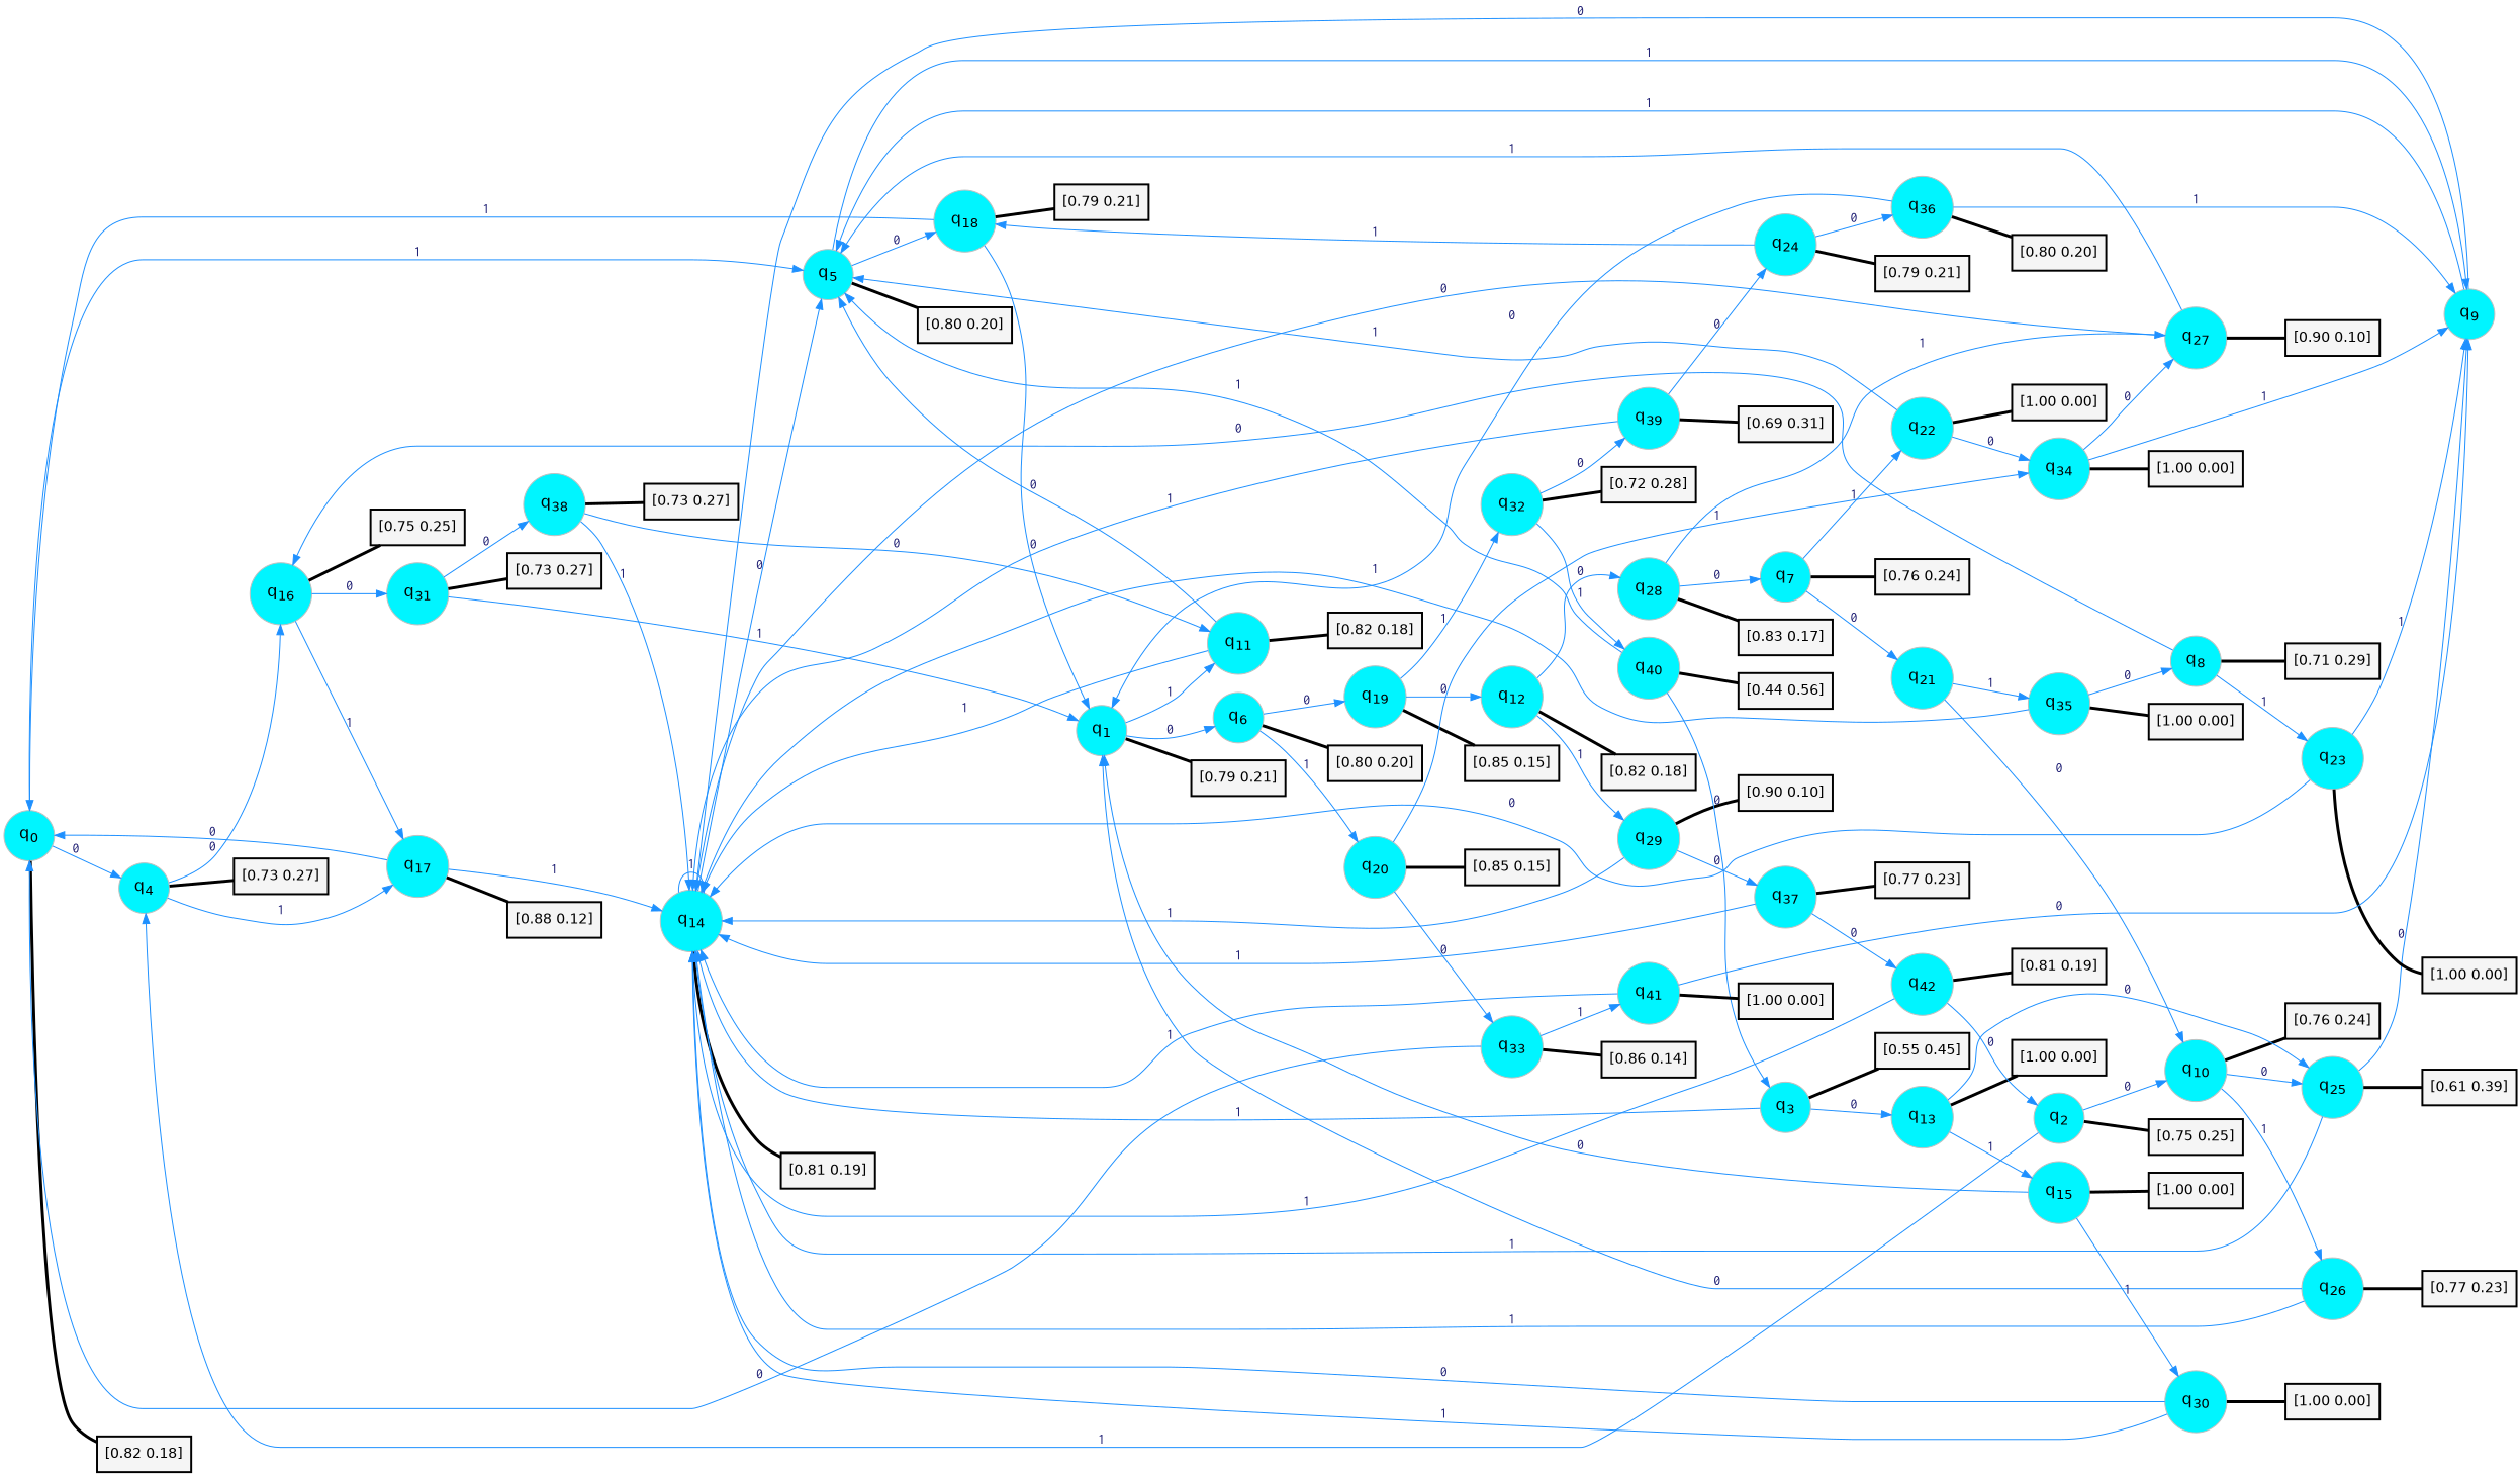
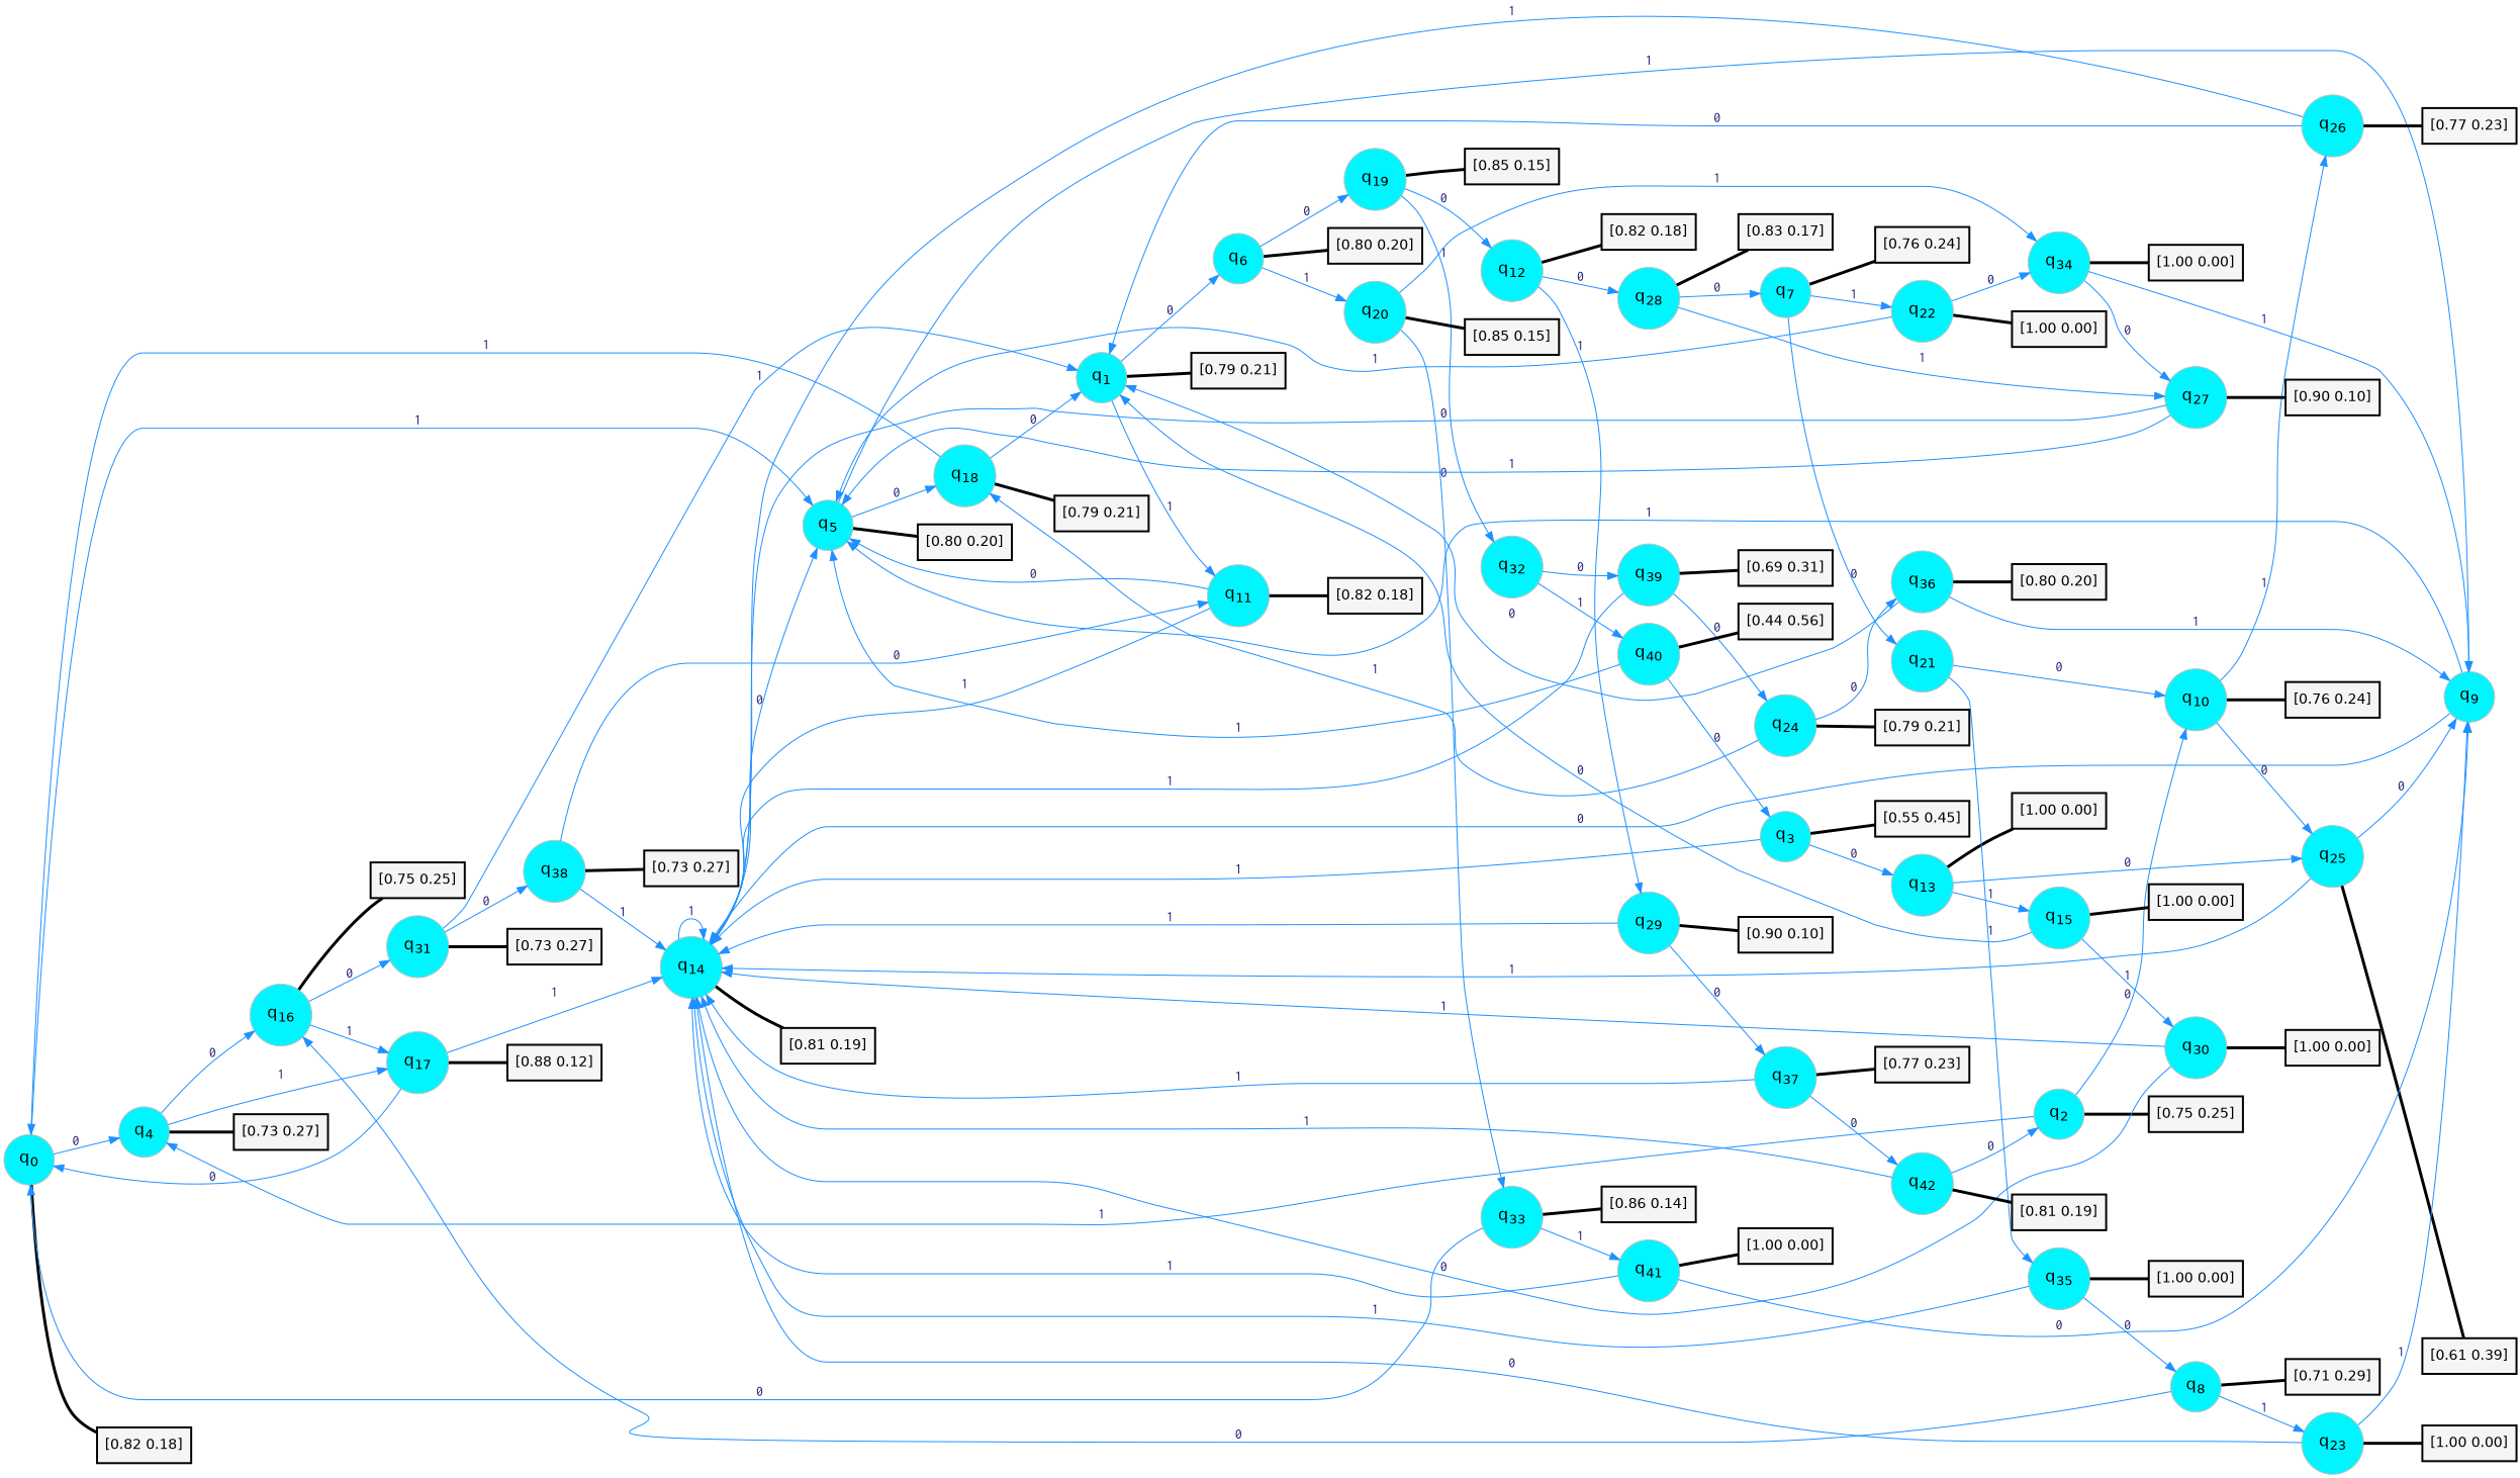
  digraph {
    rankdir=LR
    node [color=gray fillcolor=turquoise1 fontcolor=black fontname=Helvetica fontsize=16 fontweight=bold shape=circle style=filled]
    edge [arrowsize=1 color=dodgerblue1 fontcolor=midnightblue fontname=courier fontweight=bold penwidth=1 style=solid weight=20]
    n1 [label=<q<SUB>0</SUB>>]
    n2 [label=<q<SUB>4</SUB>>]
    n3 [label=<q<SUB>5</SUB>>]
    n4 [color=black fillcolor=whitesmoke fontsize=14 label="[0.82 0.18]" penwidth=2 shape=box]
    n5 [label=<q<SUB>16</SUB>>]
    n6 [label=<q<SUB>17</SUB>>]
    n7 [color=black fillcolor=whitesmoke fontsize=14 label="[0.73 0.27]" penwidth=2 shape=box]
    n8 [label=<q<SUB>9</SUB>>]
    n9 [label=<q<SUB>18</SUB>>]
    n10 [color=black fillcolor=whitesmoke fontsize=14 label="[0.80 0.20]" penwidth=2 shape=box]
    n11 [label=<q<SUB>1</SUB>>]
    n12 [label=<q<SUB>6</SUB>>]
    n13 [label=<q<SUB>11</SUB>>]
    n14 [color=black fillcolor=whitesmoke fontsize=14 label="[0.79 0.21]" penwidth=2 shape=box]
    n15 [label=<q<SUB>19</SUB>>]
    n16 [label=<q<SUB>20</SUB>>]
    n17 [color=black fillcolor=whitesmoke fontsize=14 label="[0.80 0.20]" penwidth=2 shape=box]
    n18 [label=<q<SUB>14</SUB>>]
    n19 [color=black fillcolor=whitesmoke fontsize=14 label="[0.82 0.18]" penwidth=2 shape=box]
    n20 [label=<q<SUB>2</SUB>>]
    n21 [label=<q<SUB>10</SUB>>]
    n22 [color=black fillcolor=whitesmoke fontsize=14 label="[0.75 0.25]" penwidth=2 shape=box]
    n23 [label=<q<SUB>25</SUB>>]
    n24 [label=<q<SUB>26</SUB>>]
    n25 [color=black fillcolor=whitesmoke fontsize=14 label="[0.76 0.24]" penwidth=2 shape=box]
    n26 [label=<q<SUB>3</SUB>>]
    n27 [label=<q<SUB>13</SUB>>]
    n28 [color=black fillcolor=whitesmoke fontsize=14 label="[0.55 0.45]" penwidth=2 shape=box]
    n29 [label=<q<SUB>15</SUB>>]
    n30 [color=black fillcolor=whitesmoke fontsize=14 label="[1.00 0.00]" penwidth=2 shape=box]
    n31 [color=black fillcolor=whitesmoke fontsize=14 label="[0.81 0.19]" penwidth=2 shape=box]
    n32 [label=<q<SUB>31</SUB>>]
    n33 [color=black fillcolor=whitesmoke fontsize=14 label="[0.75 0.25]" penwidth=2 shape=box]
    n34 [color=black fillcolor=whitesmoke fontsize=14 label="[0.88 0.12]" penwidth=2 shape=box]
    n35 [color=black fillcolor=whitesmoke fontsize=14 label="[0.79 0.21]" penwidth=2 shape=box]
    n36 [label=<q<SUB>12</SUB>>]
    n37 [label=<q<SUB>32</SUB>>]
    n38 [color=black fillcolor=whitesmoke fontsize=14 label="[0.85 0.15]" penwidth=2 shape=box]
    n39 [label=<q<SUB>33</SUB>>]
    n40 [label=<q<SUB>34</SUB>>]
    n41 [color=black fillcolor=whitesmoke fontsize=14 label="[0.85 0.15]" penwidth=2 shape=box]
    n42 [label=<q<SUB>7</SUB>>]
    n43 [label=<q<SUB>21</SUB>>]
    n44 [label=<q<SUB>22</SUB>>]
    n45 [color=black fillcolor=whitesmoke fontsize=14 label="[0.76 0.24]" penwidth=2 shape=box]
    n46 [label=<q<SUB>35</SUB>>]
    n47 [color=black fillcolor=whitesmoke fontsize=14 label="[1.00 0.00]" penwidth=2 shape=box]
    n48 [label=<q<SUB>8</SUB>>]
    n49 [label=<q<SUB>23</SUB>>]
    n50 [color=black fillcolor=whitesmoke fontsize=14 label="[0.71 0.29]" penwidth=2 shape=box]
    n51 [color=black fillcolor=whitesmoke fontsize=14 label="[1.00 0.00]" penwidth=2 shape=box]
    n52 [color=black fillcolor=whitesmoke fontsize=14 label="[0.61 0.39]" penwidth=2 shape=box]
    n53 [color=black fillcolor=whitesmoke fontsize=14 label="[0.77 0.23]" penwidth=2 shape=box]
    n54 [label=<q<SUB>28</SUB>>]
    n55 [label=<q<SUB>29</SUB>>]
    n56 [color=black fillcolor=whitesmoke fontsize=14 label="[0.82 0.18]" penwidth=2 shape=box]
    n57 [label=<q<SUB>27</SUB>>]
    n58 [color=black fillcolor=whitesmoke fontsize=14 label="[0.83 0.17]" penwidth=2 shape=box]
    n59 [label=<q<SUB>37</SUB>>]
    n60 [color=black fillcolor=whitesmoke fontsize=14 label="[0.90 0.10]" penwidth=2 shape=box]
    n61 [label=<q<SUB>30</SUB>>]
    n62 [color=black fillcolor=whitesmoke fontsize=14 label="[1.00 0.00]" penwidth=2 shape=box]
    n63 [color=black fillcolor=whitesmoke fontsize=14 label="[1.00 0.00]" penwidth=2 shape=box]
    n64 [label=<q<SUB>38</SUB>>]
    n65 [color=black fillcolor=whitesmoke fontsize=14 label="[0.73 0.27]" penwidth=2 shape=box]
    n66 [label=<q<SUB>39</SUB>>]
    n67 [label=<q<SUB>40</SUB>>]
-   n68 [color=black fillcolor=whitesmoke fontsize=14 label="[0.72 0.28]" penwidth=2 shape=box]
    n69 [label=<q<SUB>41</SUB>>]
    n70 [color=black fillcolor=whitesmoke fontsize=14 label="[0.86 0.14]" penwidth=2 shape=box]
    n71 [color=black fillcolor=whitesmoke fontsize=14 label="[1.00 0.00]" penwidth=2 shape=box]
    n72 [color=black fillcolor=whitesmoke fontsize=14 label="[1.00 0.00]" penwidth=2 shape=box]
    n73 [label=<q<SUB>24</SUB>>]
    n74 [label=<q<SUB>36</SUB>>]
    n75 [color=black fillcolor=whitesmoke fontsize=14 label="[0.79 0.21]" penwidth=2 shape=box]
    n76 [color=black fillcolor=whitesmoke fontsize=14 label="[0.80 0.20]" penwidth=2 shape=box]
    n77 [color=black fillcolor=whitesmoke fontsize=14 label="[0.90 0.10]" penwidth=2 shape=box]
    n78 [label=<q<SUB>42</SUB>>]
    n79 [color=black fillcolor=whitesmoke fontsize=14 label="[0.77 0.23]" penwidth=2 shape=box]
    n80 [color=black fillcolor=whitesmoke fontsize=14 label="[0.73 0.27]" penwidth=2 shape=box]
    n81 [color=black fillcolor=whitesmoke fontsize=14 label="[0.69 0.31]" penwidth=2 shape=box]
    n82 [color=black fillcolor=whitesmoke fontsize=14 label="[0.44 0.56]" penwidth=2 shape=box]
    n83 [color=black fillcolor=whitesmoke fontsize=14 label="[1.00 0.00]" penwidth=2 shape=box]
    n84 [color=black fillcolor=whitesmoke fontsize=14 label="[0.81 0.19]" penwidth=2 shape=box]
    n1 -> n2 [label=0]
    n1 -> n3 [label=1]
    n1 -> n4 [arrowhead=none color=black penwidth=3]
    n2 -> n5 [label=0]
    n2 -> n6 [label=1]
    n2 -> n7 [arrowhead=none color=black penwidth=3]
    n3 -> n8 [label=1]
    n3 -> n9 [label=0]
    n3 -> n10 [arrowhead=none color=black penwidth=3]
    n5 -> n6 [label=1]
    n5 -> n32 [label=0]
    n5 -> n33 [arrowhead=none color=black penwidth=3]
    n6 -> n1 [label=0]
    n6 -> n18 [label=1]
    n6 -> n34 [arrowhead=none color=black penwidth=3]
    n8 -> n3 [label=1]
    n8 -> n18 [label=0]
    n9 -> n1 [label=1]
    n9 -> n11 [label=0]
    n9 -> n35 [arrowhead=none color=black penwidth=3]
    n11 -> n12 [label=0]
    n11 -> n13 [label=1]
    n11 -> n14 [arrowhead=none color=black penwidth=3]
    n12 -> n15 [label=0]
    n12 -> n16 [label=1]
    n12 -> n17 [arrowhead=none color=black penwidth=3]
    n13 -> n3 [label=0]
    n13 -> n18 [label=1]
    n13 -> n19 [arrowhead=none color=black penwidth=3]
    n15 -> n36 [label=0]
    n15 -> n37 [label=1]
    n15 -> n38 [arrowhead=none color=black penwidth=3]
    n16 -> n39 [label=0]
    n16 -> n40 [label=1]
    n16 -> n41 [arrowhead=none color=black penwidth=3]
    n18 -> n3 [label=0]
    n18 -> n18 [label=1]
    n18 -> n31 [arrowhead=none color=black penwidth=3]
    n20 -> n2 [label=1]
    n20 -> n21 [label=0]
    n20 -> n22 [arrowhead=none color=black penwidth=3]
    n21 -> n23 [label=0]
    n21 -> n24 [label=1]
    n21 -> n25 [arrowhead=none color=black penwidth=3]
    n23 -> n8 [label=0]
    n23 -> n18 [label=1]
    n23 -> n52 [arrowhead=none color=black penwidth=3]
    n24 -> n11 [label=0]
    n24 -> n18 [label=1]
    n24 -> n53 [arrowhead=none color=black penwidth=3]
    n26 -> n18 [label=1]
    n26 -> n27 [label=0]
    n26 -> n28 [arrowhead=none color=black penwidth=3]
    n27 -> n23 [label=0]
    n27 -> n29 [label=1]
    n27 -> n30 [arrowhead=none color=black penwidth=3]
    n29 -> n11 [label=0]
    n29 -> n61 [label=1]
    n29 -> n62 [arrowhead=none color=black penwidth=3]
    n32 -> n11 [label=1]
    n32 -> n64 [label=0]
    n32 -> n65 [arrowhead=none color=black penwidth=3]
    n36 -> n54 [label=0]
    n36 -> n55 [label=1]
    n36 -> n56 [arrowhead=none color=black penwidth=3]
    n37 -> n66 [label=0]
    n37 -> n67 [label=1]
-   n37 -> n68 [arrowhead=none color=black penwidth=3]
    n39 -> n1 [label=0]
    n39 -> n69 [label=1]
    n39 -> n70 [arrowhead=none color=black penwidth=3]
    n40 -> n8 [label=1]
    n40 -> n57 [label=0]
    n40 -> n71 [arrowhead=none color=black penwidth=3]
    n42 -> n43 [label=0]
    n42 -> n44 [label=1]
    n42 -> n45 [arrowhead=none color=black penwidth=3]
    n43 -> n21 [label=0]
    n43 -> n46 [label=1]
    n44 -> n3 [label=1]
    n44 -> n40 [label=0]
    n44 -> n47 [arrowhead=none color=black penwidth=3]
    n46 -> n18 [label=1]
    n46 -> n48 [label=0]
    n46 -> n72 [arrowhead=none color=black penwidth=3]
    n48 -> n5 [label=0]
    n48 -> n49 [label=1]
    n48 -> n50 [arrowhead=none color=black penwidth=3]
    n49 -> n8 [label=1]
    n49 -> n18 [label=0]
    n49 -> n51 [arrowhead=none color=black penwidth=3]
    n54 -> n42 [label=0]
    n54 -> n57 [label=1]
    n54 -> n58 [arrowhead=none color=black penwidth=3]
    n55 -> n18 [label=1]
    n55 -> n59 [label=0]
    n55 -> n60 [arrowhead=none color=black penwidth=3]
    n57 -> n3 [label=1]
    n57 -> n18 [label=0]
    n57 -> n77 [arrowhead=none color=black penwidth=3]
    n59 -> n18 [label=1]
    n59 -> n78 [label=0]
    n59 -> n79 [arrowhead=none color=black penwidth=3]
    n61 -> n18 [label=0]
    n61 -> n18 [label=1]
    n61 -> n63 [arrowhead=none color=black penwidth=3]
    n64 -> n13 [label=0]
    n64 -> n18 [label=1]
    n64 -> n80 [arrowhead=none color=black penwidth=3]
    n66 -> n18 [label=1]
    n66 -> n73 [label=0]
    n66 -> n81 [arrowhead=none color=black penwidth=3]
    n67 -> n3 [label=1]
    n67 -> n26 [label=0]
    n67 -> n82 [arrowhead=none color=black penwidth=3]
    n69 -> n8 [label=0]
    n69 -> n18 [label=1]
    n69 -> n83 [arrowhead=none color=black penwidth=3]
    n73 -> n9 [label=1]
    n73 -> n74 [label=0]
    n73 -> n75 [arrowhead=none color=black penwidth=3]
    n74 -> n8 [label=1]
    n74 -> n11 [label=0]
    n74 -> n76 [arrowhead=none color=black penwidth=3]
    n78 -> n18 [label=1]
    n78 -> n20 [label=0]
    n78 -> n84 [arrowhead=none color=black penwidth=3]
  }
